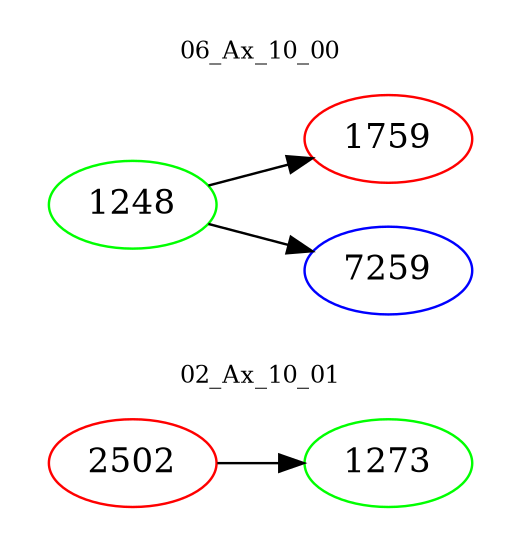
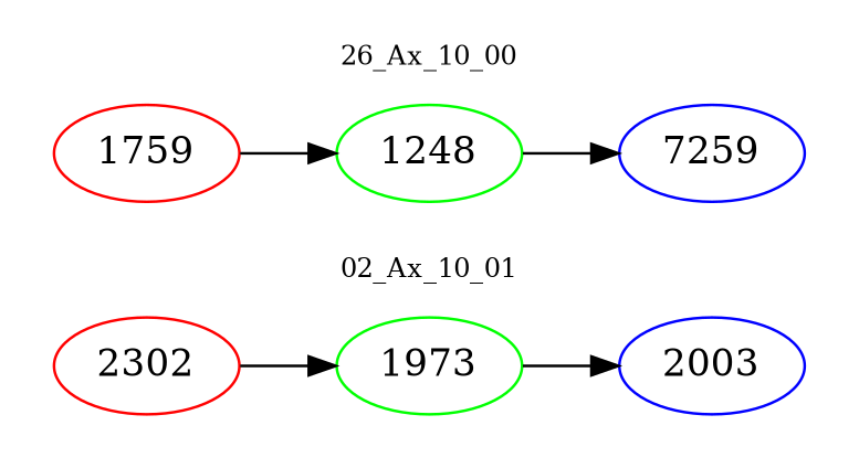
  digraph {
    rankdir=LR
    node [color=green]
    edge [color=black]
-   n1 [label=1273]
-   n3 [color=red label=2502]
+   n1 [label=1973]
+   n2 [color=blue label=2003]
+   n3 [color=red label=2302]
    n4 [label=1248]
    n5 [color=blue label=7259]
    n6 [color=red label=1759]
    subgraph cluster_1 {
      color=white
      fontsize=10
      label="02_Ax_10_01"
      n1
+     n2
      n3
    }
    subgraph cluster_2 {
      color=white
      fontsize=10
-     label="06_Ax_10_00"
+     label="26_Ax_10_00"
      n4
      n5
      n6
    }
+   n1 -> n2
    n3 -> n1
    n4 -> n5
-   n4 -> n6
+   n6 -> n4
  }
